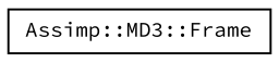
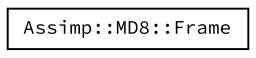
  digraph {
    rankdir=LR
    fontname="Source Code Pro"
-   n1 [color=black fillcolor=white fontname="Source Code Pro" fontsize=10 height=0.2 label="Assimp::MD3::Frame" shape=record style=filled width=0.4]
+   n1 [color=black fillcolor=white fontname="Source Code Pro" fontsize=10 height=0.2 label="Assimp::MD8::Frame" shape=record style=filled width=0.4]
  }
